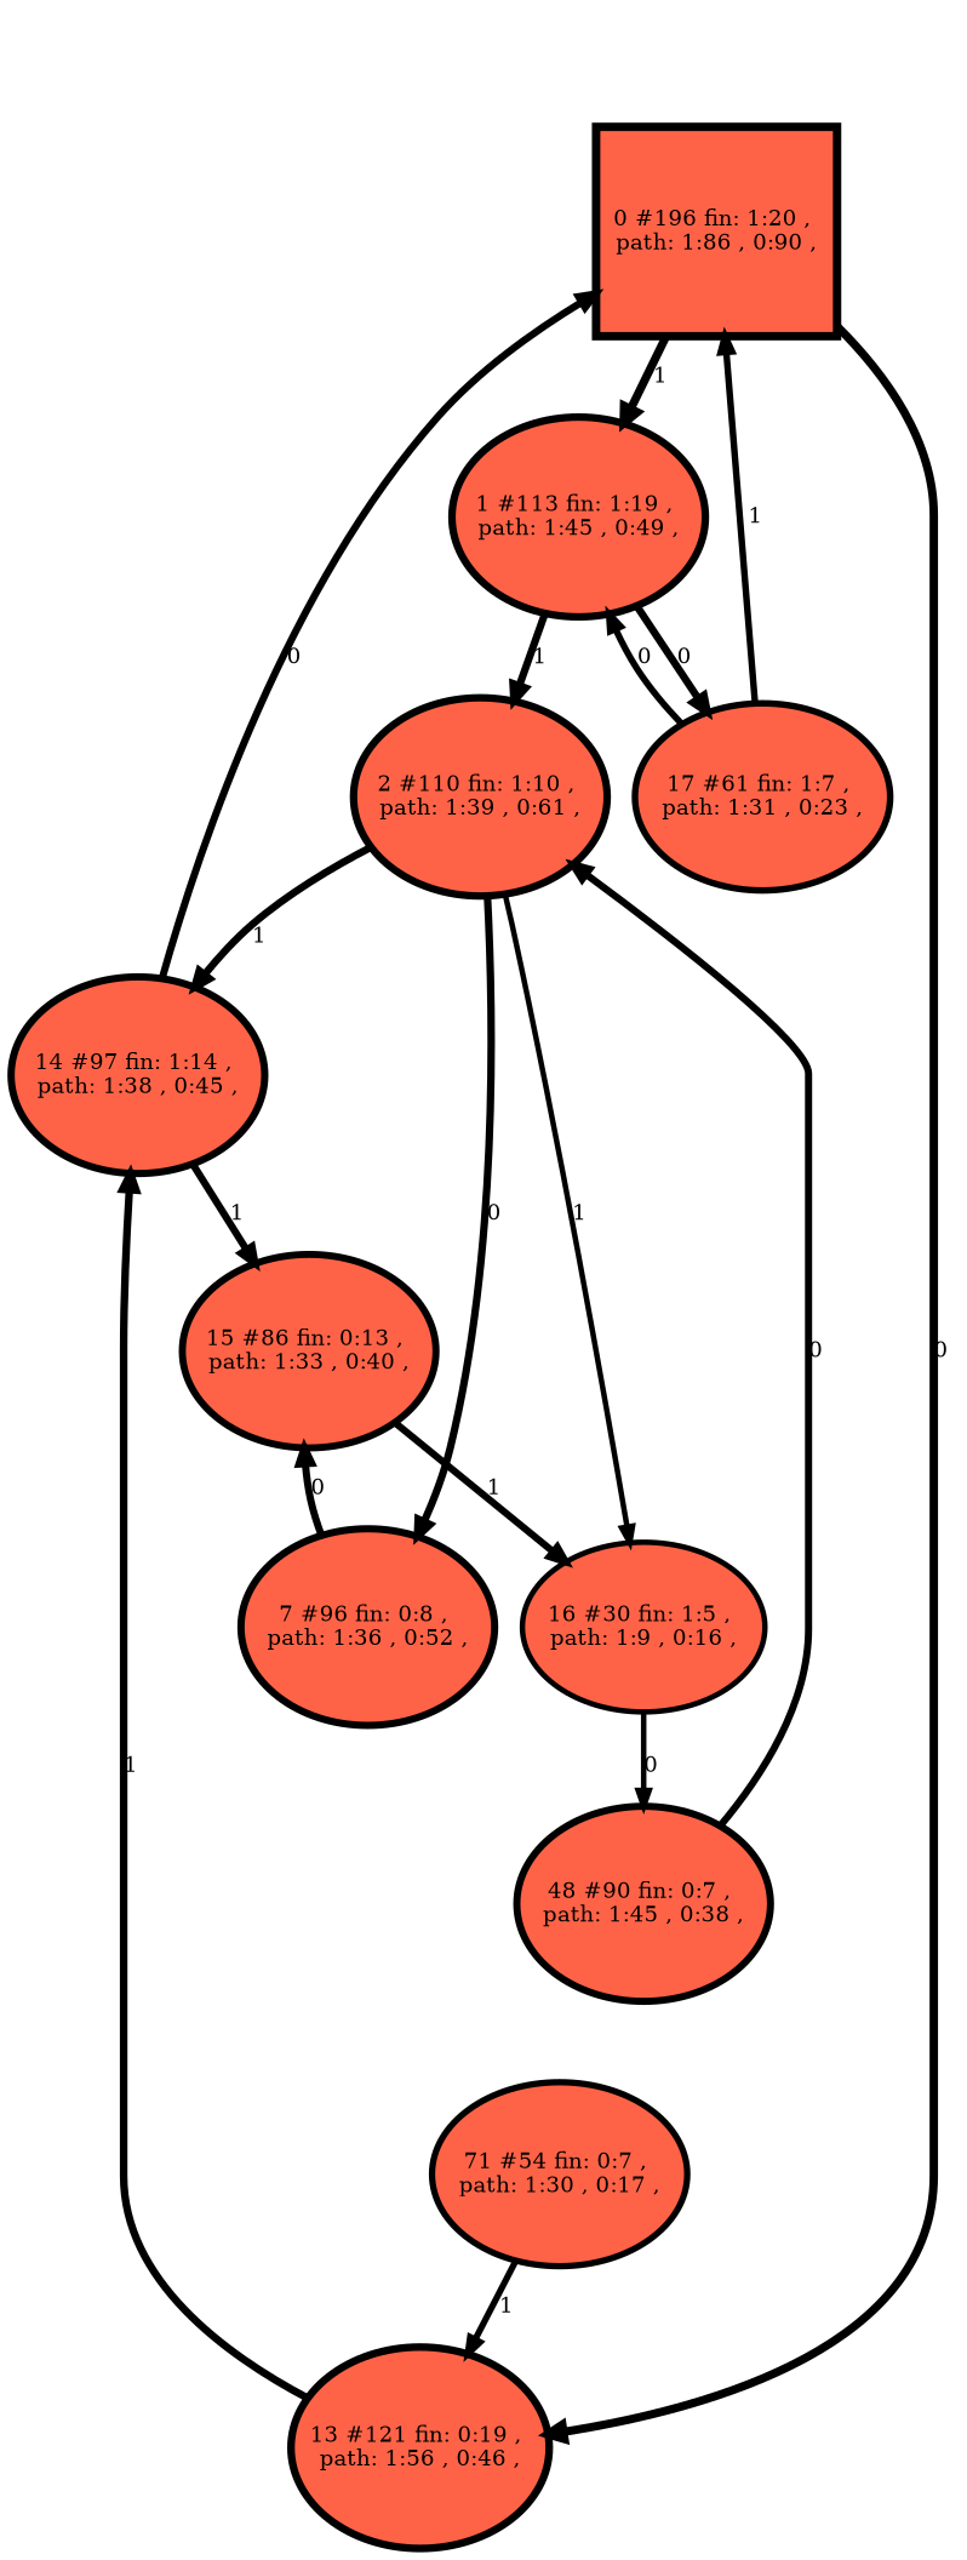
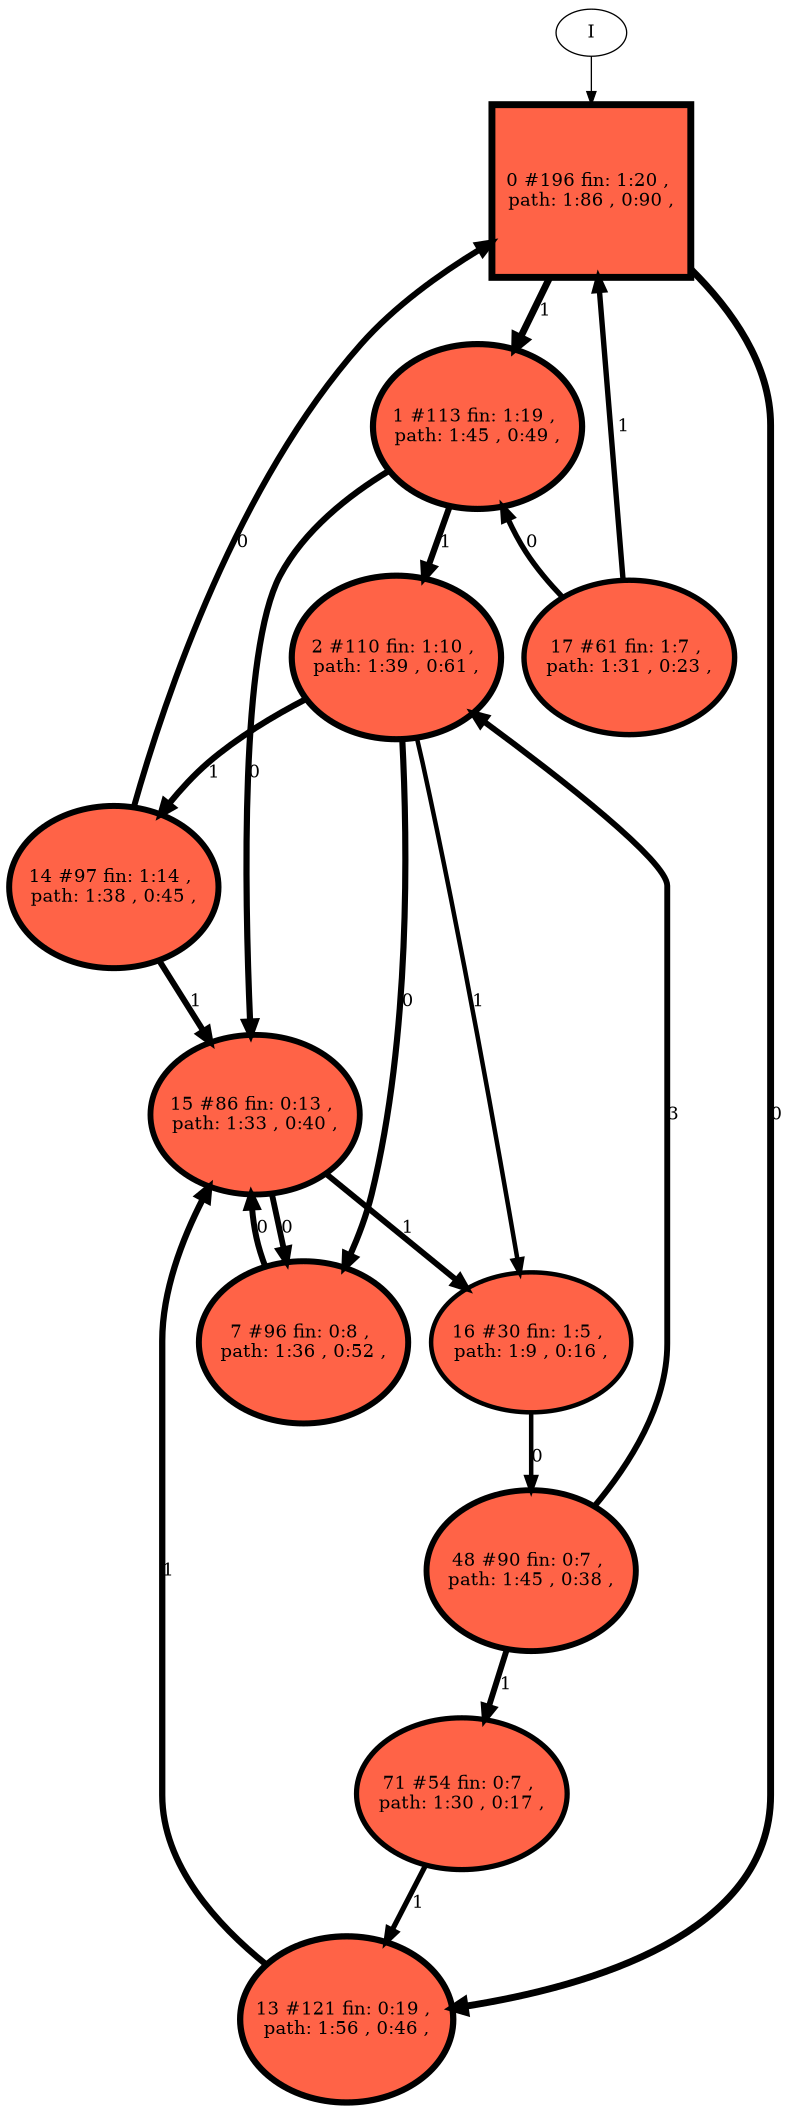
  digraph {
    node [fillcolor=tomato style=filled]
    edge [penwidth=5.2832]
    n1 [height=1.83788 label="0 #196 fin: 1:20 , \n path: 1:86 , 0:90 , " penwidth=5.2832 shape=box width=1.83788]
    n2 [height=1.7468 label="1 #113 fin: 1:19 , \n path: 1:45 , 0:49 , " penwidth=4.7362 width=1.7468]
    n3 [height=1.75855 label="13 #121 fin: 0:19 , \n path: 1:56 , 0:46 , " penwidth=4.80402 width=1.75855]
    n4 [height=1.74214 label="2 #110 fin: 1:10 , \n path: 1:39 , 0:61 , " penwidth=4.70953 width=1.74214]
    n5 [height=1.63455 label="17 #61 fin: 1:7 , \n path: 1:31 , 0:23 , " penwidth=4.12713 width=1.63455]
    n6 [height=1.72008 label="14 #97 fin: 1:14 , \n path: 1:38 , 0:45 , " penwidth=4.58497 width=1.72008]
+   I [fillcolor="" style=""]
    n8 [height=1.71824 label="7 #96 fin: 0:8 , \n path: 1:36 , 0:52 , " penwidth=4.57471 width=1.71824]
    n9 [height=1.4893 label="16 #30 fin: 1:5 , \n path: 1:9 , 0:16 , " penwidth=3.43399 width=1.4893]
    n10 [height=1.69853 label="15 #86 fin: 0:13 , \n path: 1:33 , 0:40 , " penwidth=4.46591 width=1.69853]
    n11 [height=1.70672 label="48 #90 fin: 0:7 , \n path: 1:45 , 0:38 , " penwidth=4.51086 width=1.70672]
    n12 [height=1.6109 label="71 #54 fin: 0:7 , \n path: 1:30 , 0:17 , " penwidth=4.00733 width=1.6109]
    n1 -> n2 [label="1 "]
    n1 -> n3 [label="0 "]
    n2 -> n4 [label="1 " penwidth=4.7362]
-   n2 -> n5 [label="0 " penwidth=4.7362]
-   n3 -> n6 [label="1 " penwidth=4.80402]
+   n2 -> n10 [label="0 " penwidth=4.7362]
+   n3 -> n10 [label="1 " penwidth=4.80402]
    n4 -> n6 [label="1 " penwidth=4.70953]
    n4 -> n8 [label="0 " penwidth=4.70953]
    n4 -> n9 [label="1 " penwidth=3.43399]
    n5 -> n1 [label="1 " penwidth=4.12713]
    n5 -> n2 [label="0 " penwidth=4.12713]
    n6 -> n1 [label="0 " penwidth=4.58497]
    n6 -> n10 [label="1 " penwidth=4.58497]
+   I -> n1 [penwidth=""]
    n8 -> n10 [label="0 " penwidth=4.57471]
    n9 -> n11 [label="0 " penwidth=3.43399]
+   n10 -> n8 [label="0 " penwidth=4.46591]
    n10 -> n9 [label="1 " penwidth=4.46591]
-   n11 -> n4 [label="0 " penwidth=4.51086]
+   n11 -> n4 [label="3 " penwidth=4.51086]
+   n11 -> n12 [label="1 " penwidth=4.51086]
    n12 -> n3 [label="1 " penwidth=4.00733]
  }
